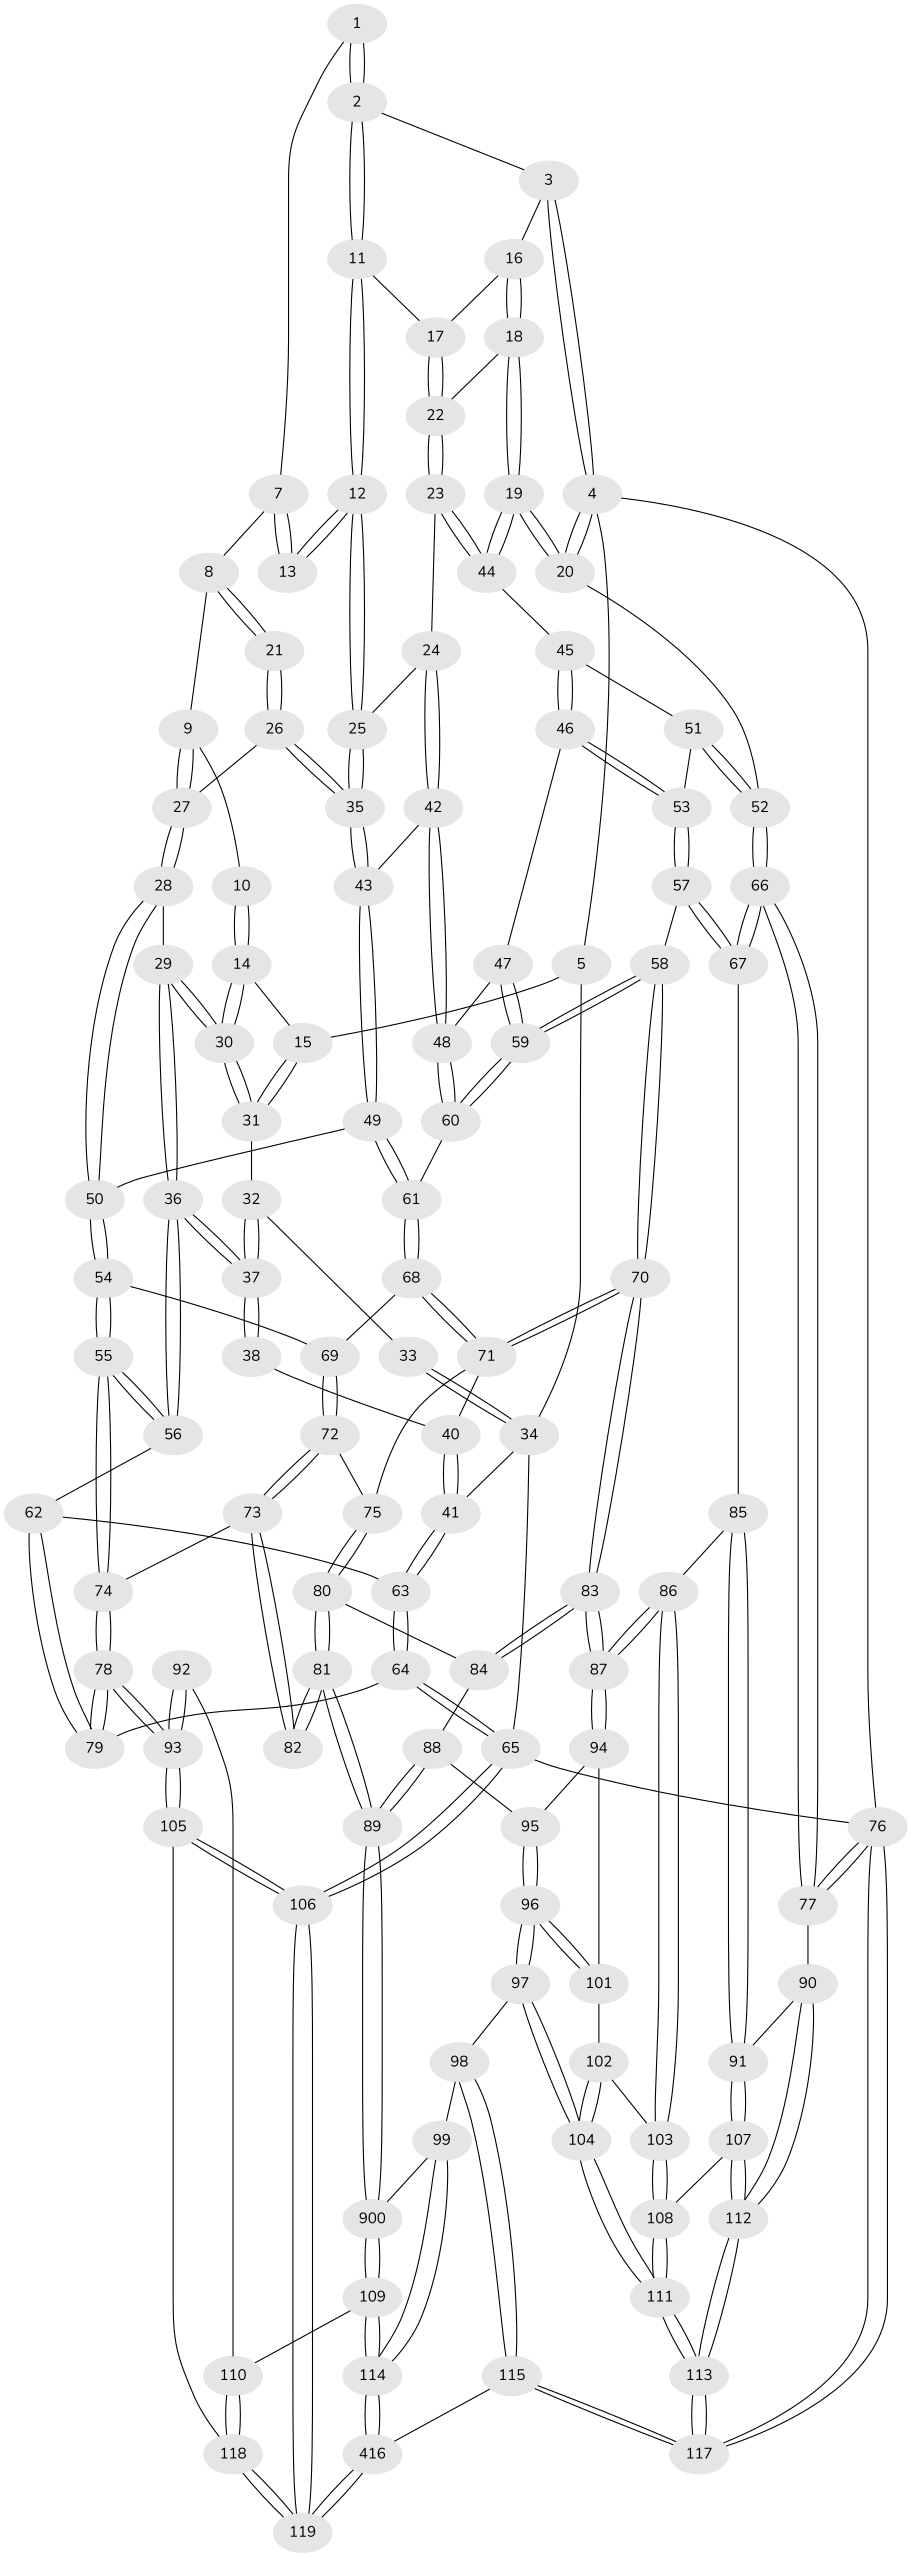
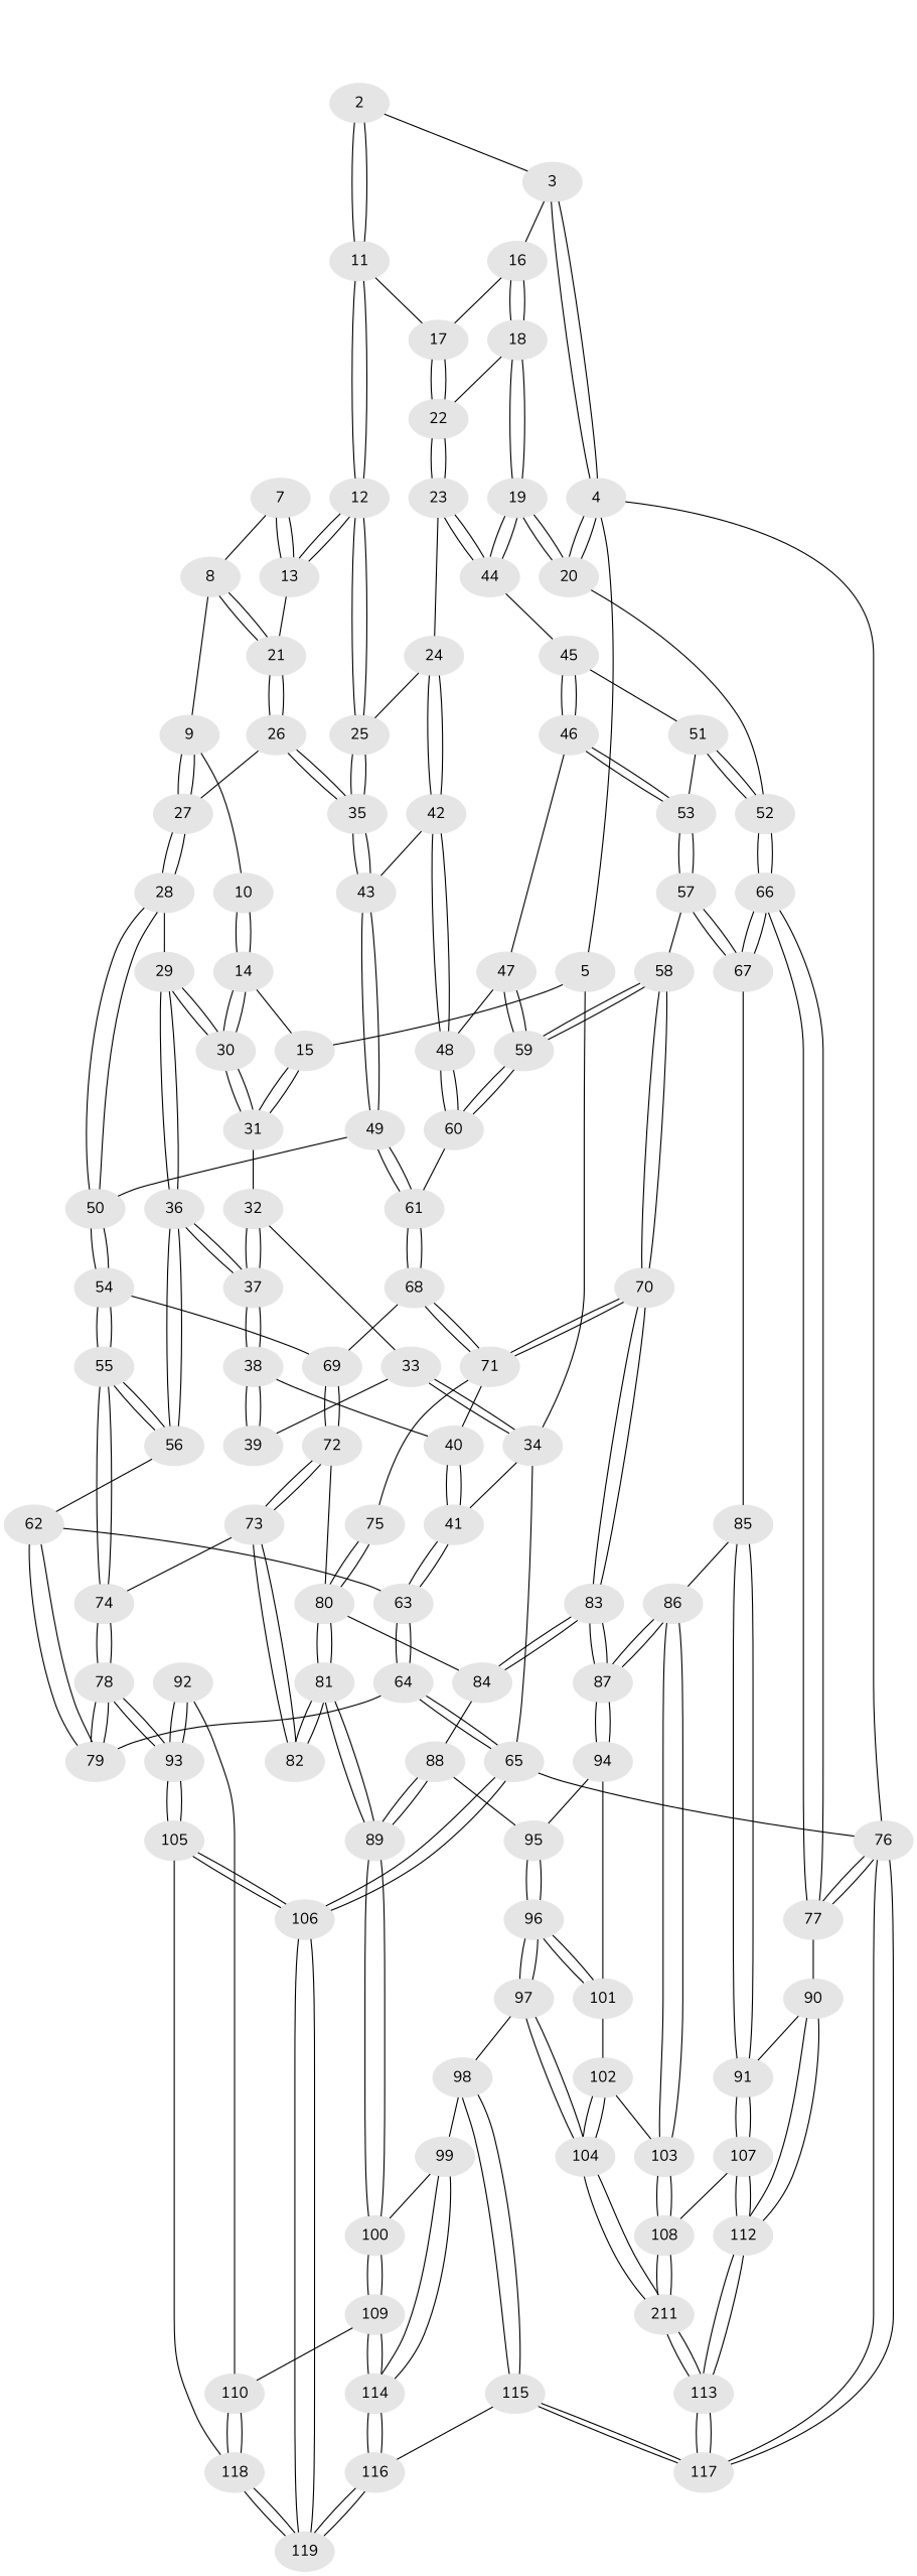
  graph {
    fontname=Nunito
    node [color=gray90 fontname=Nunito style=filled]
    edge [fontname=Nunito]
-   1
    2
    7
    3
    11
    8
    13
    4
    16
    12
    17
    5
    20
    76
    18
    15
    34
    52
    77
    117
    31
    41
    65
    10
    14
    9
    21
    27
    26
    28
    30
    25
    22
    35
    32
    19
    23
    44
    45
    66
    24
    42
    43
    48
    29
    50
    36
    54
    37
    56
    33
+   39
    38
    63
    106
    49
    62
    40
    64
    60
    61
    46
    51
    47
    53
    59
    57
    68
    55
    69
    67
    58
    74
    72
    78
    79
    70
    85
    71
    83
    119
    90
    86
    91
    75
    73
    84
    87
    80
    82
    93
    81
    112
    105
    89
    88
-   100 [label=900]
+   100
    92
    110
    94
    95
    103
    107
    108
    101
    96
    109
    113
    118
    102
    97
    98
    104
    99
    115
-   111
+   111 [label=211]
    114
-   116 [label=416]
-   1 -- 2
-   1 -- 2
-   1 -- 7
+   116
    2 -- 3
    2 -- 11
    2 -- 11
    7 -- 8
    7 -- 13
    7 -- 13
    3 -- 4
    3 -- 4
    3 -- 16
    11 -- 12
    11 -- 12
    11 -- 17
    8 -- 9
    8 -- 21
    8 -- 21
+   13 -- 21
    4 -- 5
    4 -- 20
    4 -- 20
    4 -- 76
    16 -- 17
    16 -- 18
    16 -- 18
    12 -- 13
    12 -- 13
    12 -- 25
    12 -- 25
    17 -- 22
    17 -- 22
    5 -- 15
    5 -- 34
    20 -- 52
    76 -- 77
    76 -- 77
    76 -- 117
    76 -- 117
    18 -- 22
    18 -- 19
    18 -- 19
    15 -- 31
    15 -- 31
    34 -- 41
    34 -- 65
    52 -- 66
    52 -- 66
    77 -- 90
    31 -- 32
    41 -- 63
    41 -- 63
    65 -- 76
    65 -- 106
    65 -- 106
    10 -- 14
    10 -- 14
    14 -- 15
    14 -- 30
    14 -- 30
    9 -- 10
    9 -- 27
    9 -- 27
    21 -- 26
    21 -- 26
    27 -- 28
    27 -- 28
    26 -- 27
    26 -- 35
    26 -- 35
    28 -- 29
    28 -- 50
    28 -- 50
    30 -- 31
    30 -- 31
    25 -- 35
    25 -- 35
    22 -- 23
    22 -- 23
    35 -- 43
    35 -- 43
    32 -- 37
    32 -- 37
    32 -- 33
    19 -- 20
    19 -- 20
    19 -- 44
    19 -- 44
    23 -- 44
    23 -- 44
    23 -- 24
    44 -- 45
    45 -- 46
    45 -- 46
    45 -- 51
    66 -- 77
    66 -- 77
    66 -- 67
    66 -- 67
    24 -- 25
    24 -- 42
    24 -- 42
    42 -- 43
    42 -- 48
    42 -- 48
    43 -- 49
    43 -- 49
    48 -- 60
    48 -- 60
    29 -- 30
    29 -- 30
    29 -- 36
    29 -- 36
    50 -- 54
    50 -- 54
    36 -- 37
    36 -- 37
    36 -- 56
    36 -- 56
    54 -- 55
    54 -- 55
    54 -- 69
    37 -- 38
    37 -- 38
    56 -- 62
    33 -- 34
    33 -- 34
+   33 -- 39
+   38 -- 39
+   38 -- 39
    38 -- 40
    63 -- 64
    63 -- 64
    106 -- 119
    106 -- 119
    49 -- 50
    49 -- 61
    49 -- 61
    62 -- 63
    62 -- 79
    62 -- 79
    40 -- 41
    40 -- 41
    64 -- 65
    64 -- 65
    64 -- 79
    60 -- 61
    61 -- 68
    61 -- 68
    46 -- 47
    46 -- 53
    46 -- 53
    51 -- 52
    51 -- 52
    51 -- 53
    47 -- 48
    47 -- 59
    47 -- 59
    53 -- 57
    53 -- 57
    59 -- 60
    59 -- 60
    57 -- 67
    57 -- 67
    57 -- 58
    68 -- 69
    68 -- 71
    68 -- 71
    55 -- 56
    55 -- 56
    55 -- 74
    55 -- 74
    69 -- 72
    69 -- 72
    67 -- 85
    58 -- 59
    58 -- 59
    58 -- 70
    58 -- 70
    74 -- 78
    74 -- 78
-   72 -- 75
+   72 -- 80
    72 -- 73
    72 -- 73
    78 -- 79
    78 -- 79
    78 -- 93
    78 -- 93
    70 -- 71
    70 -- 71
    70 -- 83
    70 -- 83
    85 -- 86
    85 -- 91
    85 -- 91
    71 -- 40
    71 -- 75
    83 -- 84
    83 -- 84
    83 -- 87
    83 -- 87
    90 -- 91
    90 -- 112
    90 -- 112
    86 -- 87
    86 -- 87
    86 -- 103
    86 -- 103
    91 -- 107
    91 -- 107
    75 -- 80
    75 -- 80
    73 -- 74
    73 -- 82
    73 -- 82
    84 -- 88
    87 -- 94
    87 -- 94
    80 -- 84
    80 -- 81
    80 -- 81
    93 -- 105
    93 -- 105
    81 -- 82
    81 -- 82
    81 -- 89
    81 -- 89
    112 -- 113
    112 -- 113
    105 -- 106
    105 -- 106
    105 -- 118
    89 -- 100
    89 -- 100
    88 -- 89
    88 -- 89
    88 -- 95
    100 -- 109
    100 -- 109
    92 -- 93
    92 -- 93
    92 -- 110
    110 -- 118
    110 -- 118
    94 -- 95
    94 -- 101
    95 -- 96
    95 -- 96
    103 -- 108
    103 -- 108
    107 -- 112
    107 -- 112
    107 -- 108
    108 -- 111
    108 -- 111
    101 -- 102
    96 -- 101
    96 -- 101
    96 -- 97
    96 -- 97
    109 -- 110
    109 -- 114
    109 -- 114
    113 -- 117
    113 -- 117
    118 -- 119
    118 -- 119
    102 -- 103
    102 -- 104
    102 -- 104
    97 -- 98
    97 -- 104
    97 -- 104
    98 -- 99
    98 -- 115
    98 -- 115
    104 -- 111
    104 -- 111
    99 -- 100
    99 -- 114
    99 -- 114
    115 -- 117
    115 -- 117
    115 -- 116
    111 -- 113
    111 -- 113
    114 -- 116
    114 -- 116
    116 -- 119
    116 -- 119
  }
